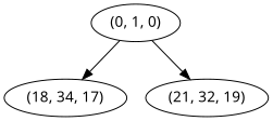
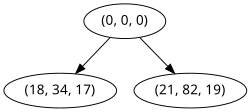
  digraph {
    fontname="Noto Sans"
    node [fontname="Noto Sans"]
    edge [fontname="Noto Sans"]
-   "(0, 0, 0)" [label="(0, 1, 0)"]
+   "(0, 0, 0)"
    "(18, 34, 17)"
-   "(21, 32, 19)"
+   "(21, 32, 19)" [label="(21, 82, 19)"]
    "(0, 0, 0)" -> "(18, 34, 17)"
    "(0, 0, 0)" -> "(21, 32, 19)"
  }
